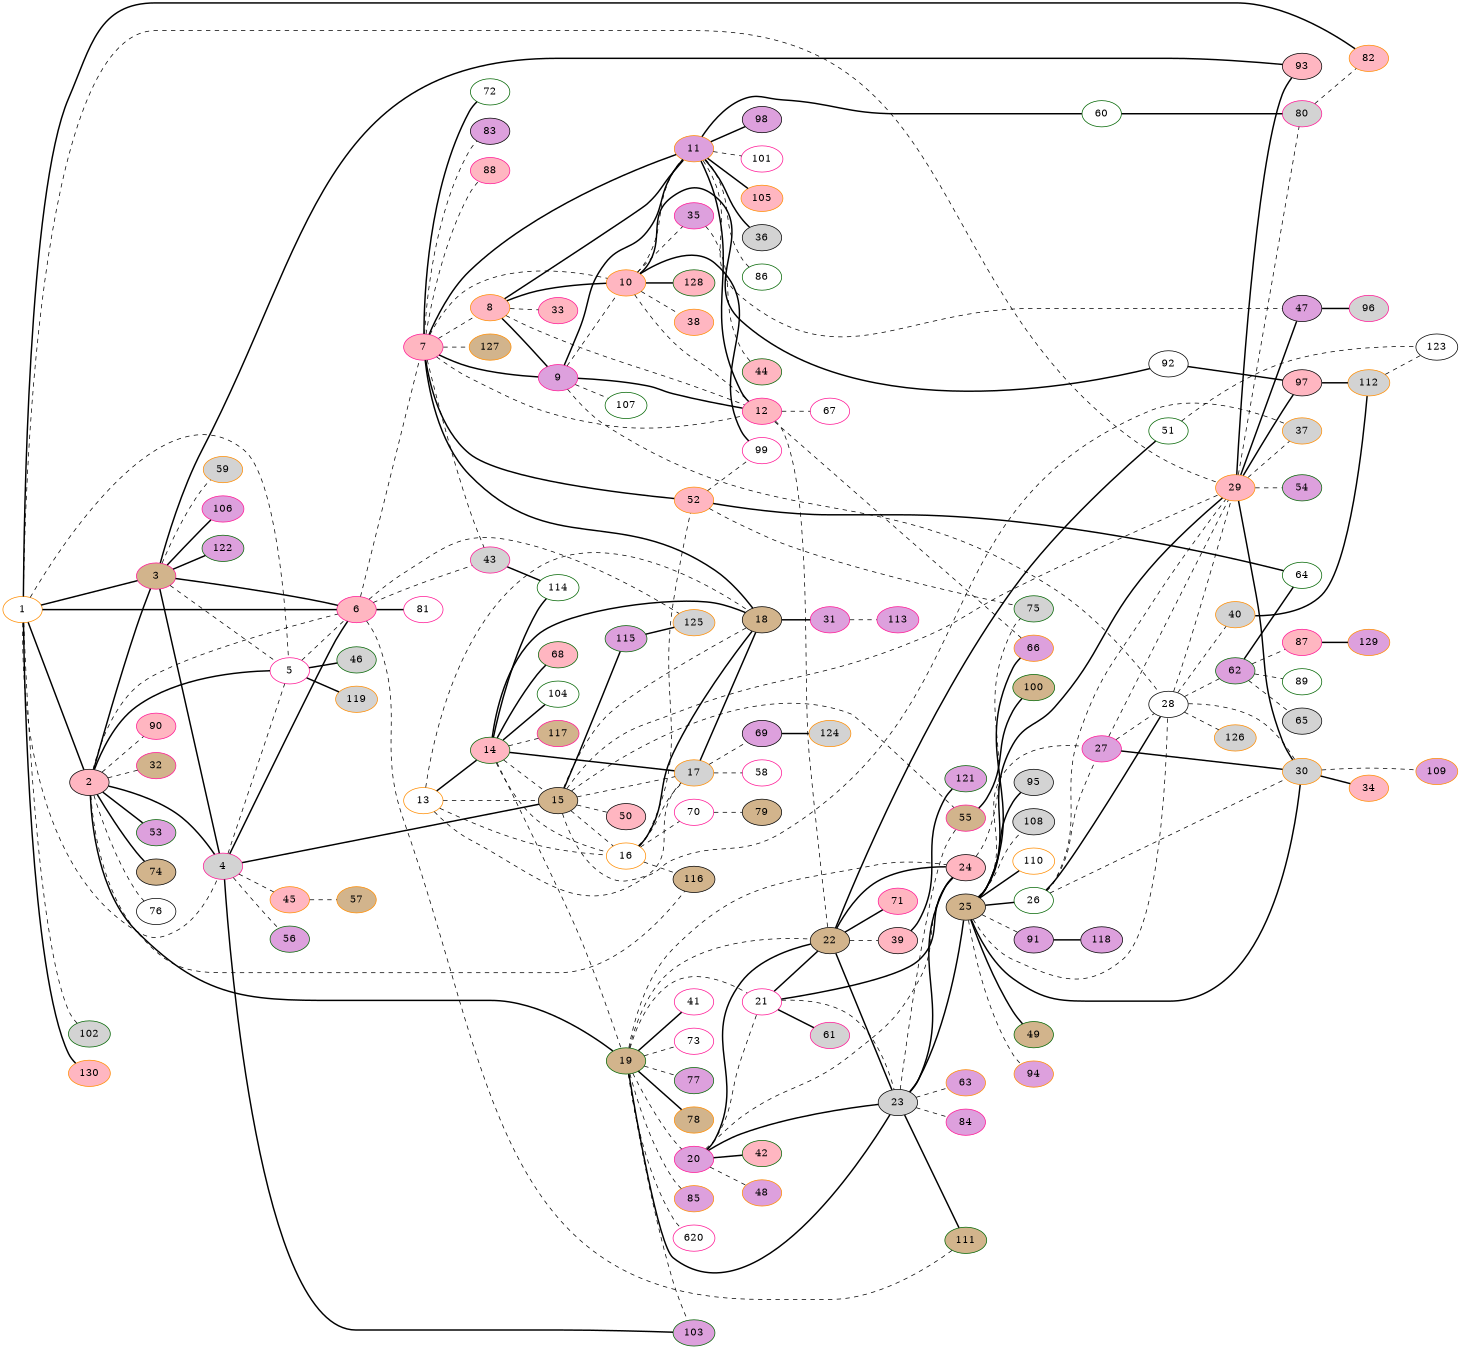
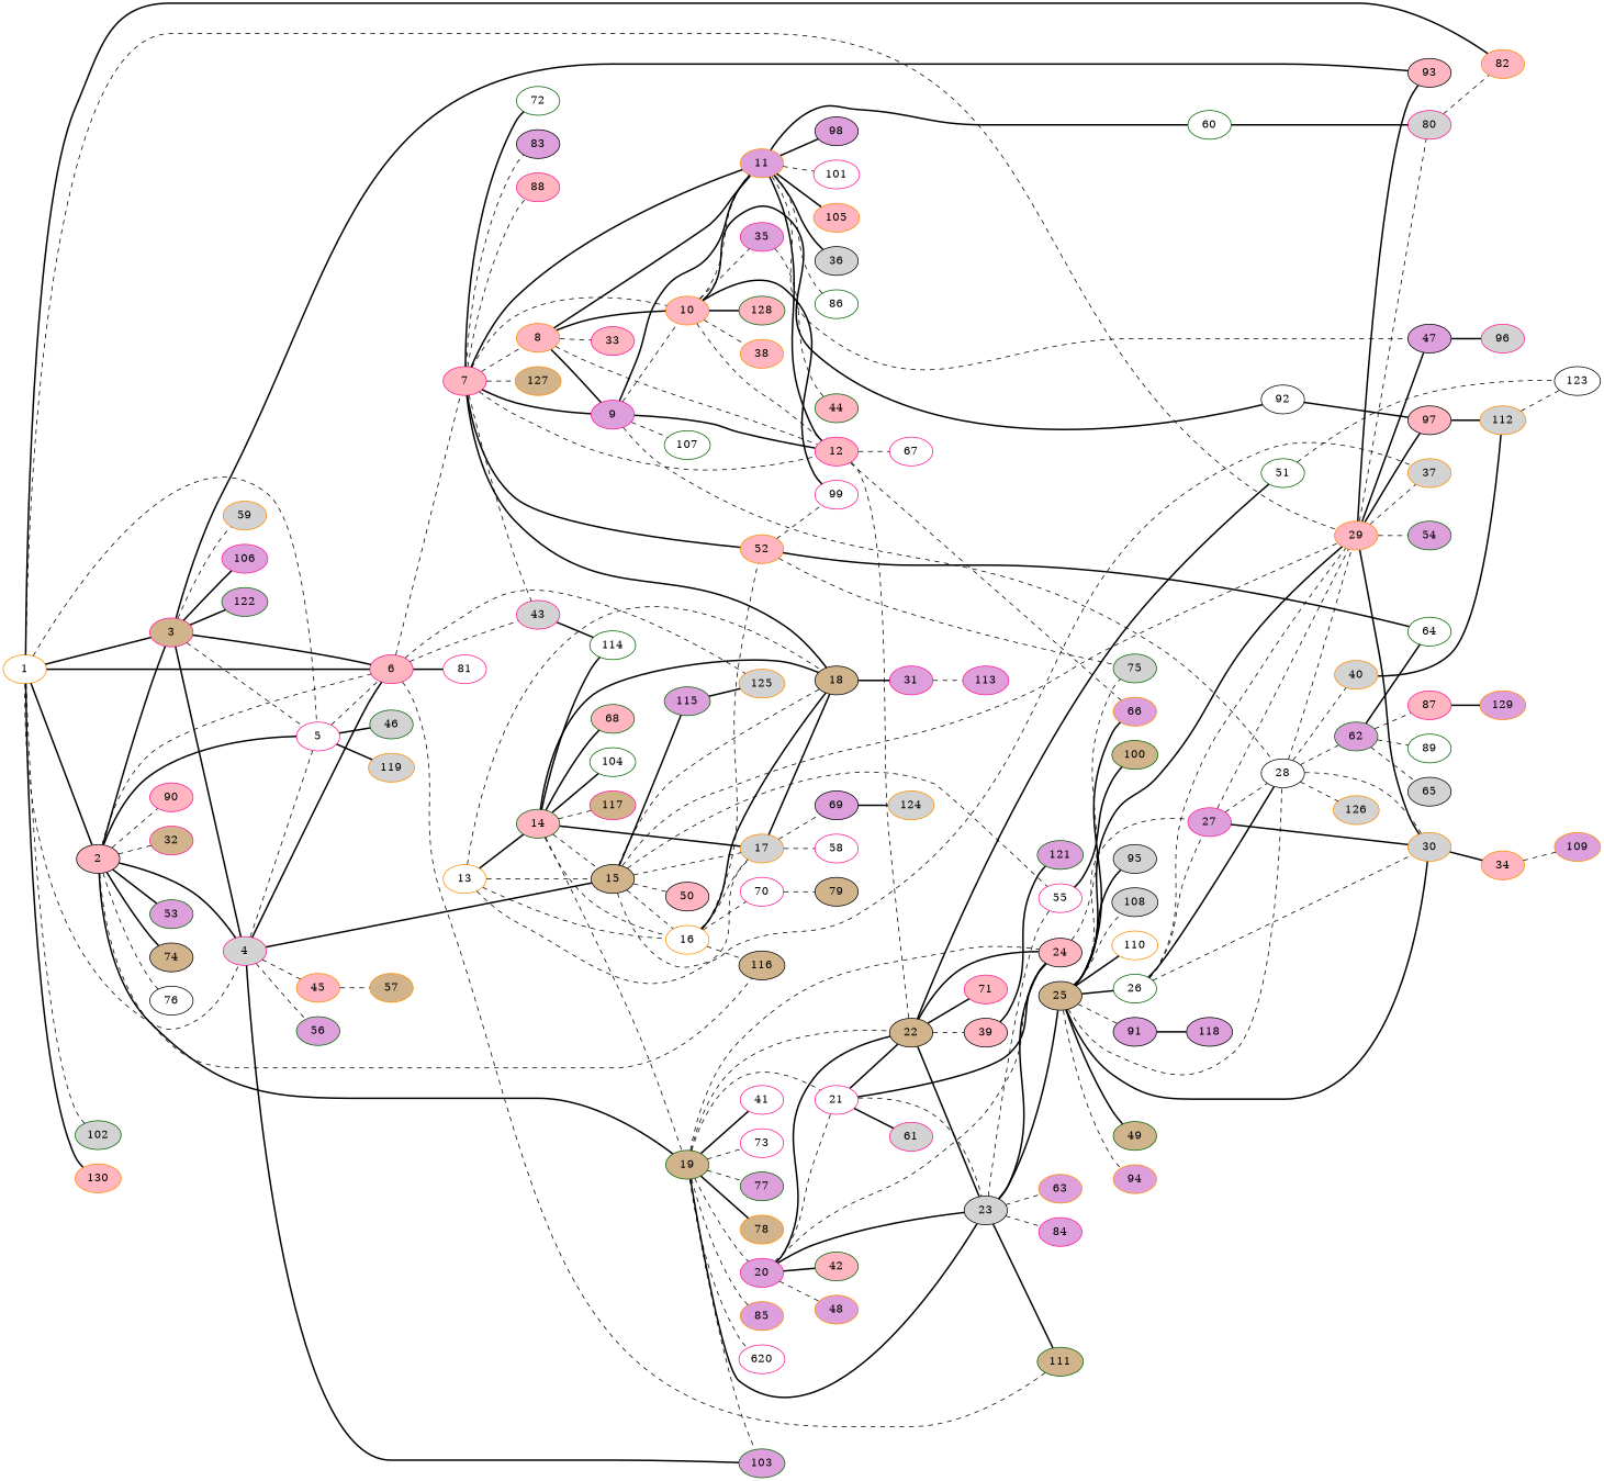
  graph {
    rankdir=LR
    node [color=deeppink fillcolor=plum style=filled]
    edge [style=dashed]
    1 [color=darkorange fillcolor=white]
    2 [color=black fillcolor=lightpink]
    3 [fillcolor=tan]
    4 [fillcolor=lightgrey]
    5 [fillcolor=white]
    6 [fillcolor=lightpink]
    29 [color=darkorange fillcolor=lightpink]
    82 [color=darkorange fillcolor=lightpink]
    102 [color=darkgreen fillcolor=lightgrey]
    130 [color=darkorange fillcolor=lightpink]
    19 [color=darkgreen fillcolor=tan]
    32 [fillcolor=tan]
    53 [color=darkgreen]
    74 [color=black fillcolor=tan]
    76 [color=black fillcolor=white]
    90 [fillcolor=lightpink]
    116 [color=black fillcolor=tan]
    59 [color=darkorange fillcolor=lightgrey]
    93 [color=black fillcolor=lightpink]
    106
    122 [color=darkgreen]
    15 [color=black fillcolor=tan]
    45 [color=darkorange fillcolor=lightpink]
    56 [color=darkgreen]
    103 [color=darkgreen]
    46 [color=darkgreen fillcolor=lightgrey]
    119 [color=darkorange fillcolor=lightgrey]
    7 [fillcolor=lightpink]
    43 [fillcolor=lightgrey]
    81 [fillcolor=white]
    111 [color=darkgreen fillcolor=tan]
    125 [color=darkorange fillcolor=lightgrey]
    47 [color=black]
    37 [color=darkorange fillcolor=lightgrey]
    30 [color=darkorange fillcolor=lightgrey]
    54 [color=darkgreen]
    80 [fillcolor=lightgrey]
    97 [color=black fillcolor=lightpink]
    22 [color=black fillcolor=tan]
    20
    21 [fillcolor=white]
    23 [color=black fillcolor=lightgrey]
    24 [color=black fillcolor=lightpink]
    41 [fillcolor=white]
    73 [fillcolor=white]
    77 [color=darkgreen]
    78 [color=darkorange fillcolor=tan]
    85 [color=darkorange]
    n49 [fillcolor=white label=620]
    18 [color=black fillcolor=tan]
    16 [color=darkorange fillcolor=white]
    17 [color=darkorange fillcolor=lightgrey]
    50 [color=black fillcolor=lightpink]
-   55 [fillcolor=tan]
+   55 [fillcolor=white]
    115 [color=darkgreen]
    57 [color=darkorange fillcolor=tan]
    8 [color=darkorange fillcolor=lightpink]
    9
    10 [color=darkorange fillcolor=lightpink]
    11 [color=darkorange]
    12 [fillcolor=lightpink]
    52 [color=darkorange fillcolor=lightpink]
    72 [color=darkgreen fillcolor=white]
    83 [color=black]
    88 [fillcolor=lightpink]
    127 [color=darkorange fillcolor=tan]
    114 [color=darkgreen fillcolor=white]
    33 [fillcolor=lightpink]
    28 [color=black fillcolor=white]
    107 [color=darkgreen fillcolor=white]
    35
    38 [color=darkorange fillcolor=lightpink]
    92 [color=black fillcolor=white]
    99 [fillcolor=white]
    128 [color=darkgreen fillcolor=lightpink]
    36 [color=black fillcolor=lightgrey]
    60 [color=darkgreen fillcolor=white]
    86 [color=darkgreen fillcolor=white]
    98 [color=black]
    101 [fillcolor=white]
    105 [color=darkorange fillcolor=lightpink]
    66 [color=darkorange]
    67 [fillcolor=white]
    31
    75 [color=darkgreen fillcolor=lightgrey]
    64 [color=darkgreen fillcolor=white]
    40 [color=darkorange fillcolor=lightgrey]
    62 [color=darkgreen]
    126 [color=darkorange fillcolor=lightgrey]
    44 [color=darkgreen fillcolor=lightpink]
    96 [fillcolor=lightgrey]
    39 [color=black fillcolor=lightpink]
    51 [color=darkgreen fillcolor=white]
    71 [fillcolor=lightpink]
    13 [color=darkorange fillcolor=white]
    14 [color=darkgreen fillcolor=lightpink]
    68 [color=darkgreen fillcolor=lightpink]
    104 [color=darkgreen fillcolor=white]
    117 [fillcolor=tan]
    70 [fillcolor=white]
    58 [fillcolor=white]
    69 [color=black]
    100 [color=darkgreen fillcolor=tan]
    79 [color=black fillcolor=tan]
    124 [color=darkorange fillcolor=lightgrey]
    113
    42 [color=darkgreen fillcolor=lightpink]
    48 [color=darkorange]
    61 [fillcolor=lightgrey]
    25 [color=black fillcolor=tan]
    63 [color=darkorange]
    84
    121 [color=darkgreen]
    123 [color=black fillcolor=white]
    26 [color=darkgreen fillcolor=white]
    27
    49 [color=darkgreen fillcolor=tan]
    91 [color=black]
    94 [color=darkorange]
    95 [color=black fillcolor=lightgrey]
    108 [color=black fillcolor=lightgrey]
    110 [color=darkorange fillcolor=white]
    34 [color=darkorange fillcolor=lightpink]
    109 [color=darkorange]
    118 [color=black]
    112 [color=darkorange fillcolor=lightgrey]
    65 [color=black fillcolor=lightgrey]
    87 [fillcolor=lightpink]
    89 [color=darkgreen fillcolor=white]
    129 [color=darkorange]
    1 -- 2 [style=bold]
    1 -- 3 [style=bold]
    1 -- 4
    1 -- 5
    1 -- 6 [style=bold]
    1 -- 29
    1 -- 82 [style=bold]
    1 -- 102
    1 -- 130 [style=bold]
    2 -- 3 [style=bold]
    2 -- 4 [style=bold]
    2 -- 5 [style=bold]
    2 -- 6
    2 -- 19 [style=bold]
    2 -- 32
    2 -- 53 [style=bold]
    2 -- 74 [style=bold]
    2 -- 76
    2 -- 90
    2 -- 116
    3 -- 4 [style=bold]
    3 -- 5
    3 -- 6 [style=bold]
    3 -- 59
    3 -- 93 [style=bold]
    3 -- 106 [style=bold]
    3 -- 122 [style=bold]
    4 -- 5
    4 -- 6 [style=bold]
    4 -- 15 [style=bold]
    4 -- 45
    4 -- 56
    4 -- 103 [style=bold]
    5 -- 6
    5 -- 46 [style=bold]
    5 -- 119 [style=bold]
    6 -- 7
    6 -- 43
    6 -- 81 [style=bold]
    6 -- 111
    6 -- 125
    29 -- 93 [style=bold]
    29 -- 47 [style=bold]
    29 -- 37
    29 -- 30 [style=bold]
    29 -- 54
    29 -- 80
    29 -- 97 [style=bold]
    19 -- 103
    19 -- 22
    19 -- 20
    19 -- 21
    19 -- 23 [style=bold]
    19 -- 24
    19 -- 41 [style=bold]
    19 -- 73
    19 -- 77
    19 -- 78 [style=bold]
    19 -- 85
    19 -- n49
    15 -- 29
    15 -- 37
    15 -- 18
    15 -- 16
    15 -- 17
    15 -- 50
    15 -- 55
    15 -- 115 [style=bold]
    45 -- 57
    7 -- 43
    7 -- 18 [style=bold]
    7 -- 8
    7 -- 9 [style=bold]
    7 -- 10
    7 -- 11 [style=bold]
    7 -- 12
    7 -- 52 [style=bold]
    7 -- 72 [style=bold]
    7 -- 83
    7 -- 88
    7 -- 127
    43 -- 114 [style=bold]
    47 -- 96 [style=bold]
    30 -- 34 [style=bold]
-   30 -- 109
+   34 -- 109
    80 -- 82
    97 -- 112 [style=bold]
    22 -- 23 [style=bold]
    22 -- 24 [style=bold]
    22 -- 39
    22 -- 51 [style=bold]
    22 -- 71 [style=bold]
    20 -- 22 [style=bold]
    20 -- 21
    20 -- 23 [style=bold]
    20 -- 24
    20 -- 42 [style=bold]
    20 -- 48
    21 -- 22 [style=bold]
    21 -- 23
    21 -- 24 [style=bold]
    21 -- 61 [style=bold]
    23 -- 111 [style=bold]
    23 -- 24 [style=bold]
    23 -- 55
    23 -- 25 [style=bold]
    23 -- 63
    23 -- 84
    24 -- 75
    18 -- 31 [style=bold]
    16 -- 116
    16 -- 18 [style=bold]
    16 -- 17
    16 -- 52
    16 -- 70
    17 -- 18 [style=bold]
    17 -- 58
    17 -- 69
    55 -- 100 [style=bold]
    115 -- 125 [style=bold]
    8 -- 9 [style=bold]
    8 -- 10 [style=bold]
    8 -- 11 [style=bold]
    8 -- 12
    8 -- 33
    9 -- 10
    9 -- 11 [style=bold]
    9 -- 12 [style=bold]
    9 -- 28
    9 -- 107
    10 -- 11
    10 -- 12
    10 -- 35
    10 -- 38
    10 -- 92 [style=bold]
    10 -- 99 [style=bold]
    10 -- 128 [style=bold]
    11 -- 47
    11 -- 12 [style=bold]
    11 -- 36 [style=bold]
    11 -- 60 [style=bold]
    11 -- 86
    11 -- 98 [style=bold]
    11 -- 101
    11 -- 105 [style=bold]
    12 -- 22
    12 -- 66
    12 -- 67
    52 -- 99
    52 -- 75
    52 -- 64 [style=bold]
    28 -- 29
    28 -- 30
    28 -- 40
    28 -- 62
    28 -- 126
    35 -- 44
    92 -- 97 [style=bold]
    60 -- 80 [style=bold]
    31 -- 113
    40 -- 112 [style=bold]
    62 -- 64 [style=bold]
    62 -- 65
    62 -- 87
    62 -- 89
    39 -- 121 [style=bold]
    51 -- 123
    13 -- 15
    13 -- 18
    13 -- 16
    13 -- 17
    13 -- 14 [style=bold]
    14 -- 19
    14 -- 15
    14 -- 18 [style=bold]
    14 -- 16
    14 -- 17 [style=bold]
    14 -- 114 [style=bold]
    14 -- 68 [style=bold]
    14 -- 104 [style=bold]
    14 -- 117
    70 -- 79
    69 -- 124 [style=bold]
    25 -- 29 [style=bold]
    25 -- 30 [style=bold]
    25 -- 28
    25 -- 66 [style=bold]
    25 -- 26 [style=bold]
    25 -- 27
    25 -- 49 [style=bold]
    25 -- 91
    25 -- 94
    25 -- 95 [style=bold]
    25 -- 108
    25 -- 110 [style=bold]
    26 -- 29
    26 -- 30
    26 -- 28 [style=bold]
    26 -- 27
    27 -- 29
    27 -- 30 [style=bold]
    27 -- 28
    91 -- 118 [style=bold]
    112 -- 123
    87 -- 129 [style=bold]
  }
